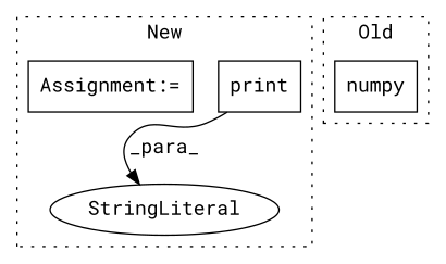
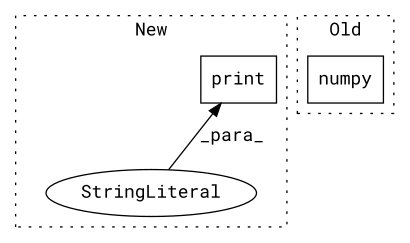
  digraph {
    fontname="Roboto Mono"
    node [a=32 shape=box fontname="Roboto Mono"]
    n1 [l="6,1" label=print s="4088,4166"]
    n2 [a=45 l=18 label=StringLiteral s=4094 shape=ellipse]
-   n3 [a=7 l=1 label="Assignment:=" s=3584]
    n4 [l=7 label=numpy s=3716]
    subgraph cluster_1 {
      label=New
      style=dotted
      n1
      n2
-     n3
    }
    subgraph cluster_2 {
      label=Old
      style=dotted
      n4
    }
-   n1 -> n2 [label=_para_ fontname="Roboto Mono"]
+   n2 -> n1 [label=_para_ fontname="Roboto Mono"]
  }
